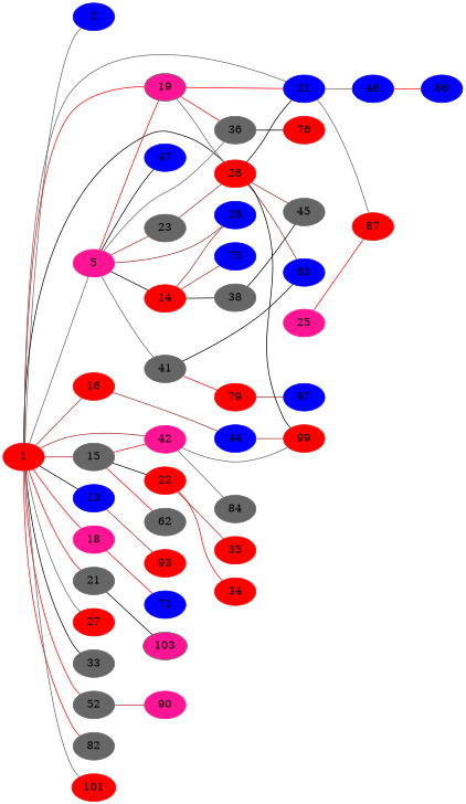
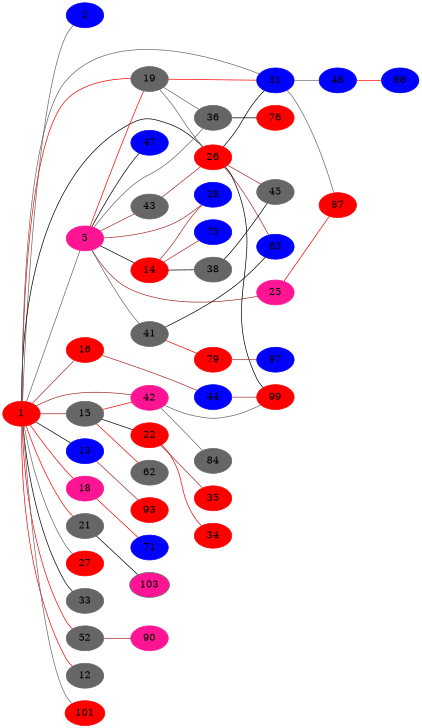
  graph {
    rankdir=LR
    node [color=red style=filled]
    edge [color=brown]
    1 [super="+3"]
    2 [color=blue super="+53+10"]
    5 [color=deeppink super="+6+60"]
    13 [color=blue super="+30+61"]
    15 [color=gray40 super="+17"]
    16
    18 [color=deeppink super="+20"]
-   19 [color=gray40 super="+50" fillcolor=deeppink]
+   19 [color=gray40 super="+50"]
    21 [color=gray40 super="+91"]
    26 [super="+29+32"]
    27
    31 [color=blue super="+37+55"]
    33 [color=gray40]
    42 [color=deeppink super="+68"]
    52 [color=gray40 super="+104"]
-   82 [color=gray40]
+   82 [color=gray40 label=12]
    101
    14 [super="+49"]
-   23 [color=gray40 super="+72"]
+   23 [color=gray40 super="+72" label=43]
    25 [color=deeppink super="+43"]
    28 [color=blue]
    36 [color=gray40]
    41 [color=gray40 super="+67"]
    47 [color=blue]
    93
    22
    62 [color=gray40]
    44 [color=blue super="+64"]
    71 [color=blue super="+74"]
    103 [color=gray40 fillcolor=deeppink]
    45 [color=gray40 super="+92"]
    63 [color=blue]
    99 [super="+110"]
    87
    46 [color=blue]
    84 [color=gray40]
    90 [color=deeppink]
    38 [color=gray40]
    75 [color=blue]
    76
    79 [super="+89+83"]
    34
    35
    66 [color=blue]
    97 [color=blue]
    1 -- 2 [color=gray40 weight=2]
    1 -- 5 [color=gray40]
    1 -- 13 [color=black]
    1 -- 15
    1 -- 16
    1 -- 18 [color=red]
    1 -- 19 [color=red]
    1 -- 21 [color=red]
    1 -- 26 [color=black]
    1 -- 27 [color=gray40]
    1 -- 31 [color=gray40]
    1 -- 33 [color=black]
    1 -- 42
    1 -- 52 [color=red]
    1 -- 82 [color=red]
    1 -- 101 [color=gray40]
    5 -- 19 [color=red]
    5 -- 14 [color=black]
    5 -- 23
+   5 -- 25
    5 -- 28
    5 -- 36 [color=gray40]
    5 -- 41 [color=gray40]
    5 -- 47 [color=black]
    13 -- 93
    15 -- 42 [color=red]
    15 -- 22 [color=black]
    15 -- 62 [color=red]
    16 -- 44
    18 -- 71 [color=red]
    19 -- 26 [color=gray40]
    19 -- 31 [color=red]
-   19 -- 36 [color=red]
+   19 -- 36 [color=gray40]
    21 -- 103 [color=black]
    26 -- 31 [color=black]
    26 -- 45
    26 -- 63
    26 -- 99 [color=black]
    31 -- 87 [color=gray40]
    31 -- 46 [color=gray40]
    42 -- 99 [color=gray40]
    42 -- 84 [color=gray40]
    52 -- 90
    14 -- 28
    14 -- 38 [color=black]
    14 -- 75
    23 -- 26
    25 -- 87 [color=red]
    36 -- 76 [color=black]
    41 -- 63 [color=black]
    41 -- 79 [color=red]
    22 -- 34 [color=red]
    22 -- 35
    44 -- 99
    46 -- 66 [color=red]
    38 -- 45 [color=black]
    79 -- 97
  }
